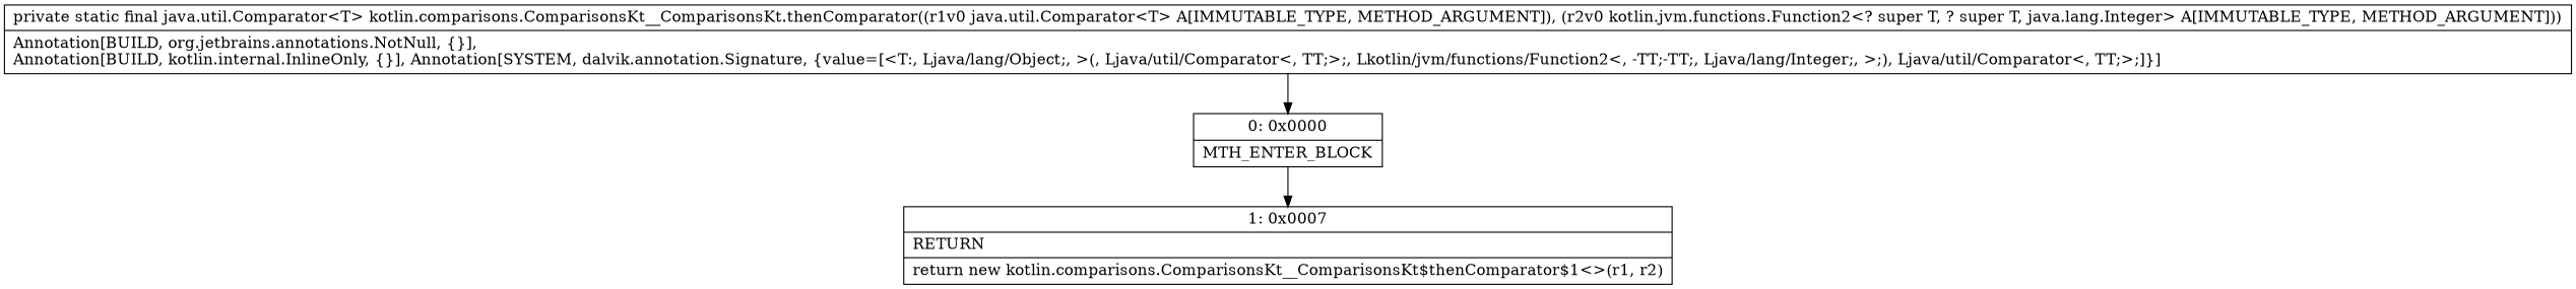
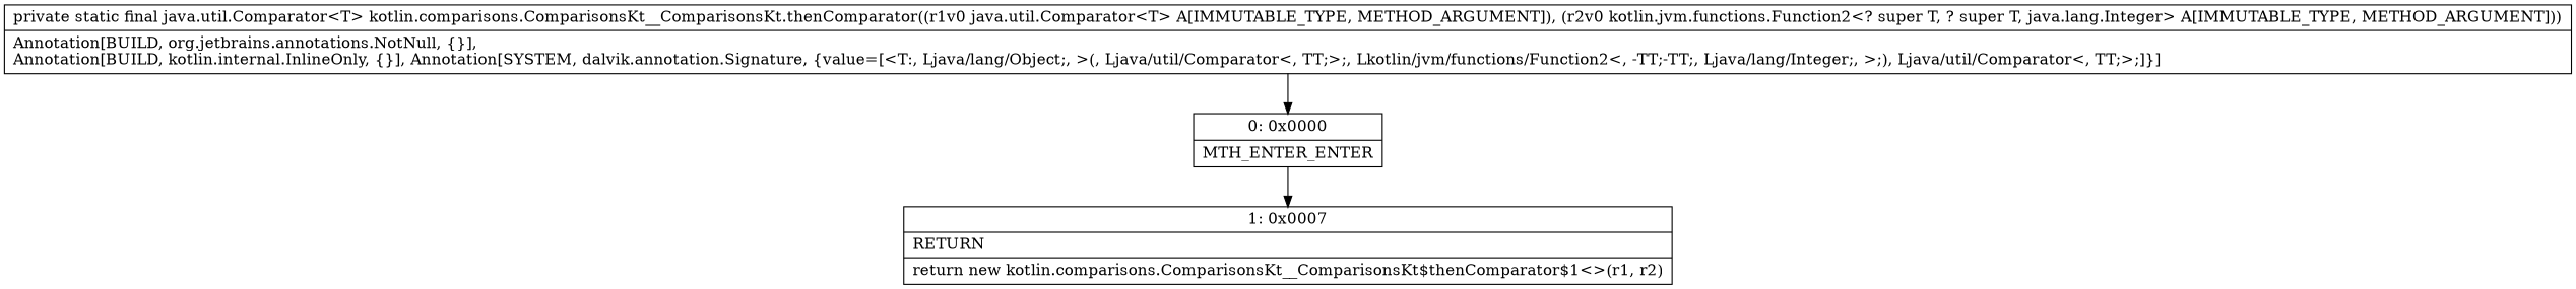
  digraph {
    node [shape=record]
-   n1 [label="{0\:\ 0x0000|MTH_ENTER_BLOCK\l}"]
+   n1 [label="{0\:\ 0x0000|MTH_ENTER_ENTER\l}"]
    n2 [label="{1\:\ 0x0007|RETURN\l|return new kotlin.comparisons.ComparisonsKt__ComparisonsKt$thenComparator$1\<\>(r1, r2)\l}"]
    n3 [label="{private static final java.util.Comparator\<T\> kotlin.comparisons.ComparisonsKt__ComparisonsKt.thenComparator((r1v0 java.util.Comparator\<T\> A[IMMUTABLE_TYPE, METHOD_ARGUMENT]), (r2v0 kotlin.jvm.functions.Function2\<? super T, ? super T, java.lang.Integer\> A[IMMUTABLE_TYPE, METHOD_ARGUMENT]))  | Annotation[BUILD, org.jetbrains.annotations.NotNull, \{\}], \lAnnotation[BUILD, kotlin.internal.InlineOnly, \{\}], Annotation[SYSTEM, dalvik.annotation.Signature, \{value=[\<T:, Ljava\/lang\/Object;, \>(, Ljava\/util\/Comparator\<, TT;\>;, Lkotlin\/jvm\/functions\/Function2\<, \-TT;\-TT;, Ljava\/lang\/Integer;, \>;), Ljava\/util\/Comparator\<, TT;\>;]\}]\l}"]
    n1 -> n2
    n3 -> n1
  }
